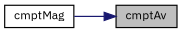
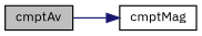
  digraph {
    rankdir=LR
    fontname="IBM Plex Sans"
    node [color=black fontname="IBM Plex Sans" fontsize=10 shape=record]
    n1 [fillcolor=grey75 fontcolor=black height=0.2 label=cmptAv style=filled width=0.4]
    n2 [height=0.2 label=cmptMag width=0.4]
-   n2 -> n1 [color=midnightblue fontname="IBM Plex Sans" fontsize=10 labelfontname=FreeSans labelfontsize=10 style=solid]
+   n1 -> n2 [color=midnightblue fontname="IBM Plex Sans" fontsize=10 labelfontname=FreeSans labelfontsize=10 style=solid]
  }
